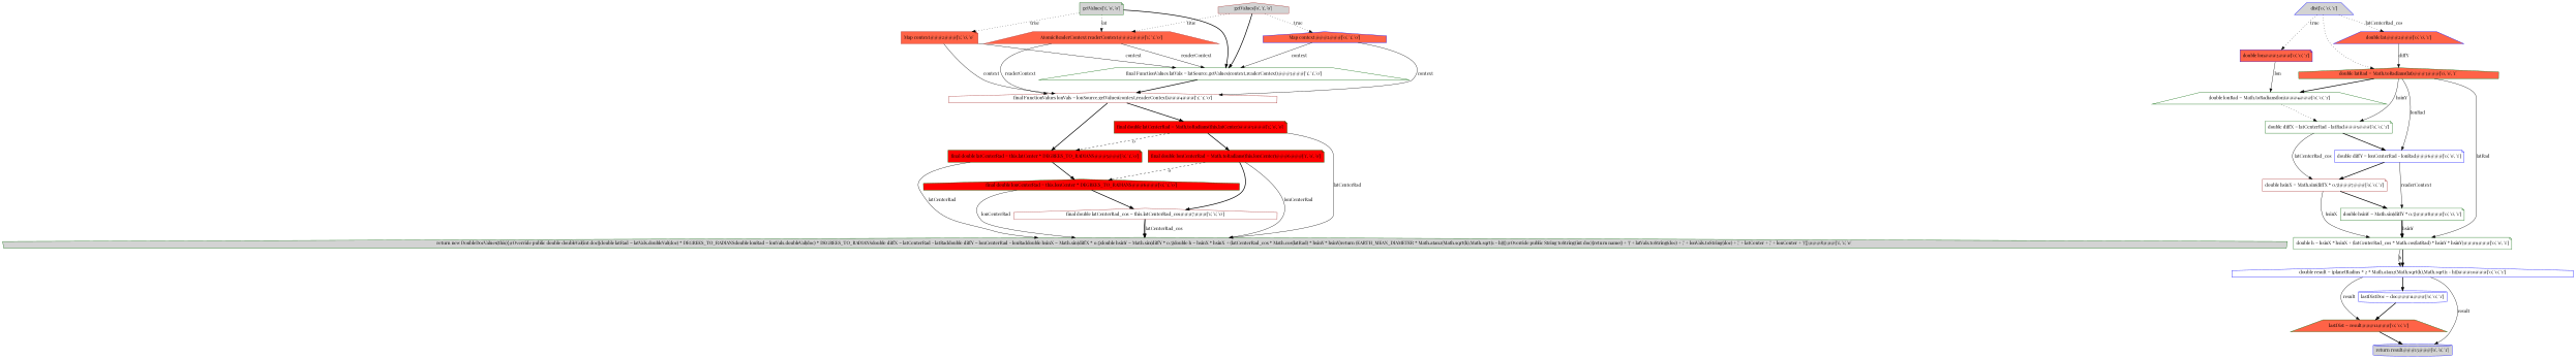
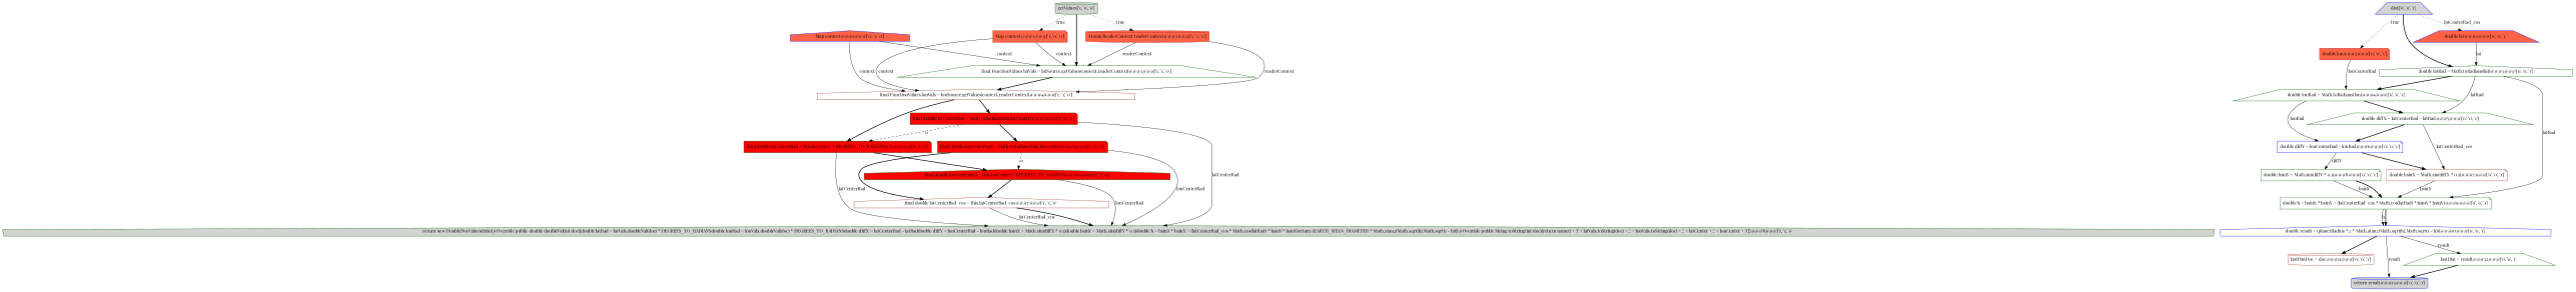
  digraph {
    fontname="Playfair Display"
    node [color=darkgreen fillcolor=white fontname="Playfair Display" shape=note style=filled]
    edge [fontname="Playfair Display" style=solid]
    n1 [fillcolor=red label="final double lonCenterRad = Math.toRadians(this.lonCenter)@@@6@@@['1', '0', '0']"]
    n2 [fillcolor=red label="final double lonCenterRad = this.lonCenter * DEGREES_TO_RADIANS@@@6@@@['0', '1', '0']" shape=house]
    n3 [fillcolor=lightgray label="return new DoubleDocValues(this){@Override public double doubleVal(int doc){double latRad = latVals.doubleVal(doc) * DEGREES_TO_RADIANSdouble lonRad = lonVals.doubleVal(doc) * DEGREES_TO_RADIANSdouble diffX = latCenterRad - latRaddouble diffY = lonCenterRad - lonRaddouble hsinX = Math.sin(diffX * 0.5)double hsinY = Math.sin(diffY * 0.5)double h = hsinX * hsinX + (latCenterRad_cos * Math.cos(latRad) * hsinY * hsinY)return (EARTH_MEAN_DIAMETER * Math.atan2(Math.sqrt(h),Math.sqrt(1 - h)))}@Override public String toString(int doc){return name() + '(' + latVals.toString(doc) + ',' + lonVals.toString(doc) + ',' + latCenter + ',' + lonCenter + ')'}}@@@8@@@['1', '1', '0']" shape=house]
    n4 [color=brown label="final double latCenterRad_cos = this.latCenterRad_cos@@@7@@@['1', '1', '0']" shape=house]
    n5 [label="double hsinY = Math.sin(diffY * 0.5)@@@8@@@['0', '0', '1']"]
    n6 [label="double h = hsinX * hsinX + (latCenterRad_cos * Math.cos(latRad) * hsinY * hsinY)@@@9@@@['0', '0', '1']"]
    n7 [color=blue label="double result = (planetRadius * 2 * Math.atan2(Math.sqrt(h),Math.sqrt(1 - h)))@@@10@@@['0', '0', '1']" shape=house]
    n8 [color=brown fillcolor=tomato label="Map context@@@2@@@['1', '0', '0']"]
    n9 [label="final FunctionValues latVals = latSource.getValues(context,readerContext)@@@3@@@['1', '1', '0']" shape=trapezium]
    n10 [color=brown label="final FunctionValues lonVals = lonSource.getValues(context,readerContext)@@@4@@@['1', '1', '0']" shape=house]
    n11 [fillcolor=red label="final double latCenterRad = this.latCenter * DEGREES_TO_RADIANS@@@5@@@['0', '1', '0']"]
    n12 [fillcolor=red label="final double latCenterRad = Math.toRadians(this.latCenter)@@@5@@@['1', '0', '0']"]
    n13 [color=blue fillcolor=tomato label="double lat@@@2@@@['0', '0', '1']" shape=trapezium]
-   n14 [fillcolor=tomato label="double latRad = Math.toRadians(lat)@@@3@@@['0', '0', '1']" shape=house]
+   n14 [label="double latRad = Math.toRadians(lat)@@@3@@@['0', '0', '1']" shape=house]
    n15 [label="double lonRad = Math.toRadians(lon)@@@4@@@['0', '0', '1']" shape=trapezium]
-   n16 [label="double diffX = latCenterRad - latRad@@@5@@@['0', '0', '1']"]
+   n16 [label="double diffX = latCenterRad - latRad@@@5@@@['0', '0', '1']" shape=trapezium]
    n17 [color=blue fillcolor=tomato label="Map context@@@2@@@['0', '1', '0']" shape=house]
-   n18 [color=blue label="lastDistDoc = doc@@@11@@@['0', '0', '1']" shape=cylinder]
-   n19 [fillcolor=tomato label="lastDist = result@@@12@@@['0', '0', '1']" shape=trapezium]
+   n18 [color=brown label="lastDistDoc = doc@@@11@@@['0', '0', '1']" shape=cylinder]
+   n19 [label="lastDist = result@@@12@@@['0', '0', '1']" shape=trapezium]
    n20 [color=blue fillcolor=lightgray label="return result@@@13@@@['0', '0', '1']" shape=cylinder]
    n21 [color=brown label="double hsinX = Math.sin(diffX * 0.5)@@@7@@@['0', '0', '1']"]
-   n22 [color=brown fillcolor=tomato label="AtomicReaderContext readerContext@@@2@@@['1', '1', '0']" shape=trapezium]
-   n23 [color=brown fillcolor=lightgray label="getValues['0', '1', '0']" shape=house]
+   n22 [color=brown fillcolor=tomato label="AtomicReaderContext readerContext@@@2@@@['1', '1', '0']" shape=cylinder]
    n24 [color=blue label="double diffY = lonCenterRad - lonRad@@@6@@@['0', '0', '1']"]
    n25 [color=blue fillcolor=lightgray label="dist['0', '0', '1']" shape=trapezium]
-   n26 [color=blue fillcolor=tomato label="double lon@@@2@@@['0', '0', '1']"]
-   n27 [fillcolor=lightgray label="getValues['1', '0', '0']"]
+   n26 [color=brown fillcolor=tomato label="double lon@@@2@@@['0', '0', '1']"]
+   n27 [fillcolor=lightgray label="getValues['1', '0', '0']" shape=cylinder]
    n1 -> n2 [label=0 style=dashed]
    n1 -> n3 [label=lonCenterRad]
    n1 -> n4 [style=bold]
    n2 -> n3 [label=lonCenterRad]
    n2 -> n4 [style=bold]
    n4 -> n3 [label=latCenterRad_cos]
    n4 -> n3 [style=bold]
    n5 -> n6 [label=hsinY]
    n5 -> n6 [style=bold]
    n6 -> n7 [label=h]
    n6 -> n7 [style=bold]
    n7 -> n18 [style=bold]
    n7 -> n19 [label=result]
    n7 -> n20 [label=result]
    n8 -> n9 [label=context]
    n8 -> n10 [label=context]
    n9 -> n10 [style=bold]
    n10 -> n11 [style=bold]
    n10 -> n12 [style=bold]
    n11 -> n2 [style=bold]
    n11 -> n3 [label=latCenterRad]
    n12 -> n1 [style=bold]
    n12 -> n3 [label=latCenterRad]
    n12 -> n11 [label=0 style=dashed]
-   n13 -> n14 [label=diffY]
+   n13 -> n14 [label=lat]
    n14 -> n6 [label=latRad]
    n14 -> n15 [style=bold]
-   n14 -> n16 [label=hsinY]
-   n15 -> n16 [style=dotted]
-   n14 -> n24 [label=lonRad]
+   n14 -> n16 [label=latRad]
+   n15 -> n16 [style=bold]
+   n15 -> n24 [label=lonRad]
    n16 -> n21 [label=latCenterRad_cos]
    n16 -> n24 [style=bold]
    n17 -> n9 [label=context]
    n17 -> n10 [label=context]
-   n18 -> n19 [style=bold]
    n19 -> n20 [style=bold]
-   n21 -> n5 [style=bold]
    n21 -> n6 [label=hsinX]
    n22 -> n9 [label=readerContext]
    n22 -> n10 [label=readerContext]
-   n23 -> n9 [style=bold]
-   n23 -> n17 [label=true style=dotted]
-   n23 -> n22 [label=true style=dotted]
-   n24 -> n5 [label=readerContext]
+   n24 -> n5 [label=diffY]
    n24 -> n21 [style=bold]
    n25 -> n13 [label=latCenterRad_cos style=dotted]
-   n25 -> n14 [style=dotted]
+   n25 -> n14 [style=bold]
    n25 -> n26 [label=true style=dotted]
-   n26 -> n15 [label=lon]
+   n26 -> n15 [label=lonCenterRad]
    n27 -> n8 [label=true style=dotted]
    n27 -> n9 [style=bold]
-   n27 -> n22 [label=lat style=dotted]
+   n27 -> n22 [label=true style=dotted]
  }
